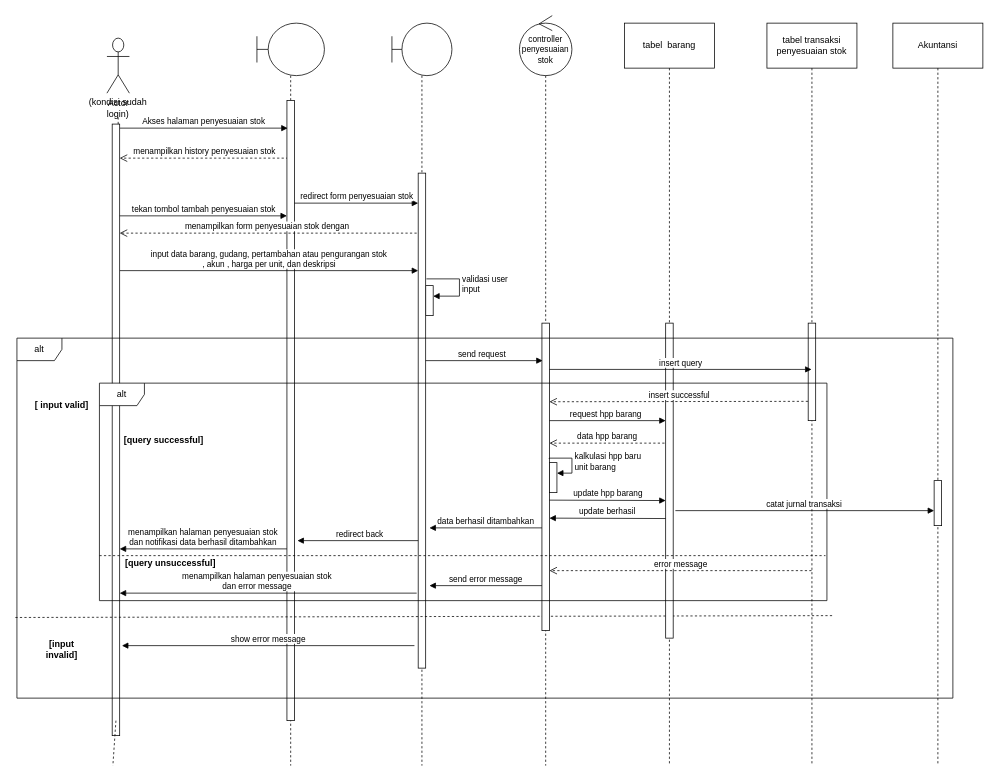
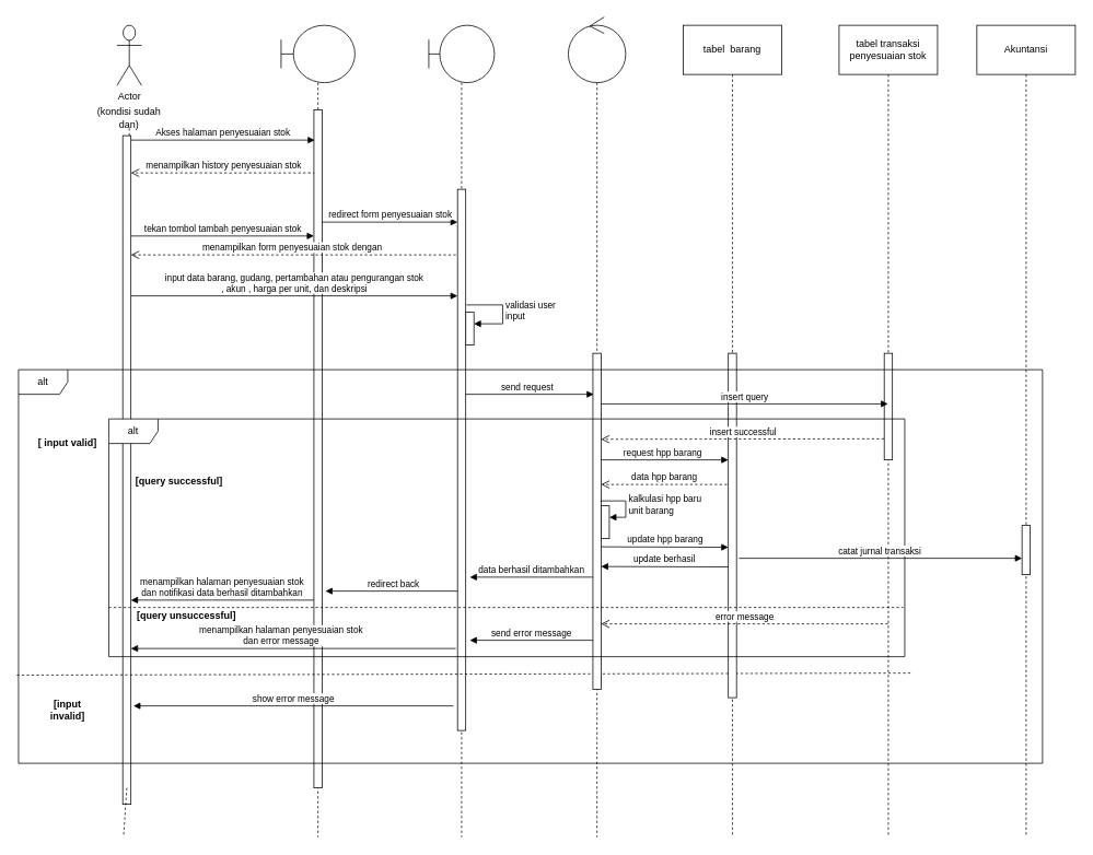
  <mxCell id="0" />
  <mxCell id="1" parent="0" />
  <mxCell id="2" value="redirect back" style="html=1;verticalAlign=bottom;endArrow=block;entryX=1.4;entryY=0.527;entryDx=0;entryDy=0;entryPerimeter=0;" edge="1" parent="1"><mxGeometry width="80" relative="1" as="geometry"><mxPoint x="561.58" y="719.999" as="sourcePoint" /><mxPoint x="396.08" y="719.999" as="targetPoint" /></mxGeometry></mxCell>
  <mxCell id="3" value="menampilkan history penyesuaian stok" style="html=1;verticalAlign=bottom;endArrow=open;dashed=1;endSize=8;exitX=0.186;exitY=0.27;exitDx=0;exitDy=0;exitPerimeter=0;" edge="1" parent="1"><mxGeometry relative="1" as="geometry"><mxPoint x="383.94" y="210" as="sourcePoint" /><mxPoint x="159.08" y="210" as="targetPoint" /></mxGeometry></mxCell>
  <mxCell id="4" value="" style="shape=umlLifeline;participant=umlBoundary;perimeter=lifelinePerimeter;whiteSpace=wrap;html=1;container=1;collapsible=0;recursiveResize=0;verticalAlign=top;spacingTop=36;labelBackgroundColor=#ffffff;outlineConnect=0;size=70;" vertex="1" parent="1"><mxGeometry x="342.08" y="30" width="90" height="990" as="geometry" /></mxCell>
  <mxCell id="5" value="" style="html=1;points=[];perimeter=orthogonalPerimeter;" vertex="1" parent="4"><mxGeometry x="40" y="103" width="10" height="827" as="geometry" /></mxCell>
  <mxCell id="6" value="" style="shape=umlLifeline;participant=umlBoundary;perimeter=lifelinePerimeter;whiteSpace=wrap;html=1;container=1;collapsible=0;recursiveResize=0;verticalAlign=top;spacingTop=36;labelBackgroundColor=#ffffff;outlineConnect=0;size=70;" vertex="1" parent="1"><mxGeometry x="522.08" y="30" width="80" height="990" as="geometry" /></mxCell>
  <mxCell id="7" value="validasi user &lt;br&gt;input" style="edgeStyle=orthogonalEdgeStyle;html=1;align=left;spacingLeft=2;endArrow=block;rounded=0;entryX=1;entryY=0.35;entryDx=0;entryDy=0;entryPerimeter=0;" edge="1" target="8" parent="6"><mxGeometry relative="1" as="geometry"><mxPoint x="46" y="341" as="sourcePoint" /><Array as="points"><mxPoint x="90" y="341" /><mxPoint x="90" y="364" /></Array></mxGeometry></mxCell>
  <mxCell id="8" value="" style="html=1;points=[];perimeter=orthogonalPerimeter;" vertex="1" parent="6"><mxGeometry x="45" y="350" width="10" height="40" as="geometry" /></mxCell>
  <mxCell id="9" value="" style="html=1;points=[];perimeter=orthogonalPerimeter;" vertex="1" parent="6"><mxGeometry x="35" y="200" width="10" height="660" as="geometry" /></mxCell>
  <mxCell id="10" value="tabel transaksi penyesuaian stok" style="shape=umlLifeline;perimeter=lifelinePerimeter;whiteSpace=wrap;html=1;container=1;collapsible=0;recursiveResize=0;outlineConnect=0;size=60;" vertex="1" parent="1"><mxGeometry x="1022.08" y="30" width="120" height="990" as="geometry" /></mxCell>
  <mxCell id="11" value="" style="html=1;points=[];perimeter=orthogonalPerimeter;" vertex="1" parent="10"><mxGeometry x="55" y="400" width="10" height="130" as="geometry" /></mxCell>
  <mxCell id="12" value="Akses halaman penyesuaian stok" style="html=1;verticalAlign=bottom;endArrow=block;entryX=0.1;entryY=0.109;entryDx=0;entryDy=0;entryPerimeter=0;" edge="1" parent="1"><mxGeometry width="80" relative="1" as="geometry"><mxPoint x="159.08" y="170.003" as="sourcePoint" /><mxPoint x="383.08" y="170.003" as="targetPoint" /></mxGeometry></mxCell>
  <mxCell id="13" value="menampilkan form penyesuaian stok dengan&amp;nbsp;" style="html=1;verticalAlign=bottom;endArrow=open;dashed=1;endSize=8;" edge="1" parent="1"><mxGeometry relative="1" as="geometry"><mxPoint x="555.08" y="310" as="sourcePoint" /><mxPoint x="159.08" y="310" as="targetPoint" /></mxGeometry></mxCell>
  <mxCell id="14" value="input data barang, gudang, pertambahan atau pengurangan stok&lt;br&gt;, akun , harga per unit, dan deskripsi" style="html=1;verticalAlign=bottom;endArrow=block;" edge="1" parent="1"><mxGeometry width="80" relative="1" as="geometry"><mxPoint x="159.08" y="360" as="sourcePoint" /><mxPoint x="557.08" y="360" as="targetPoint" /></mxGeometry></mxCell>
  <mxCell id="15" value="redirect form penyesuaian stok" style="html=1;verticalAlign=bottom;endArrow=block;" edge="1" parent="1"><mxGeometry width="80" relative="1" as="geometry"><mxPoint x="392.08" y="270" as="sourcePoint" /><mxPoint x="557.08" y="270" as="targetPoint" /></mxGeometry></mxCell>
  <mxCell id="16" value="&lt;b&gt;[input invalid]&lt;/b&gt;" style="text;html=1;strokeColor=none;fillColor=none;align=center;verticalAlign=middle;whiteSpace=wrap;rounded=0;" vertex="1" parent="1"><mxGeometry x="42.08" y="840" width="80" height="50" as="geometry" /></mxCell>
  <mxCell id="17" value="&lt;b&gt;[ input valid]&lt;/b&gt;" style="text;html=1;strokeColor=none;fillColor=none;align=center;verticalAlign=middle;whiteSpace=wrap;rounded=0;" vertex="1" parent="1"><mxGeometry x="42.08" y="510" width="80" height="60" as="geometry" /></mxCell>
  <mxCell id="18" value="" style="group" vertex="1" connectable="0" parent="1"><mxGeometry x="112.08" y="30" width="90" height="950" as="geometry" /></mxCell>
- <mxCell id="19" value="Actor" style="shape=umlActor;verticalLabelPosition=bottom;labelBackgroundColor=#ffffff;verticalAlign=top;html=1;outlineConnect=0;" vertex="1" parent="18"><mxGeometry x="30" y="20" width="30" height="73.421" as="geometry" /></mxCell>
- <mxCell id="20" value="(kondisi sudah login)" style="text;html=1;strokeColor=none;fillColor=none;align=center;verticalAlign=middle;whiteSpace=wrap;rounded=0;" vertex="1" parent="18"><mxGeometry y="100.342" width="90" height="24.474" as="geometry" /></mxCell>
+ <mxCell id="19" value="Actor" style="shape=umlActor;verticalLabelPosition=bottom;labelBackgroundColor=#ffffff;verticalAlign=top;html=1;outlineConnect=0;" vertex="1" parent="18"><mxGeometry x="30" width="30" height="73.421" as="geometry" /></mxCell>
+ <mxCell id="20" value="(kondisi sudah dan)" style="text;html=1;strokeColor=none;fillColor=none;align=center;verticalAlign=middle;whiteSpace=wrap;rounded=0;" vertex="1" parent="18"><mxGeometry y="100.342" width="90" height="24.474" as="geometry" /></mxCell>
  <mxCell id="21" value="" style="html=1;points=[];perimeter=orthogonalPerimeter;" vertex="1" parent="18"><mxGeometry x="37" y="134.61" width="10" height="815.39" as="geometry" /></mxCell>
  <mxCell id="22" value="" style="endArrow=none;dashed=1;html=1;" edge="1" parent="18"><mxGeometry width="50" height="50" relative="1" as="geometry"><mxPoint x="42" y="930.0" as="sourcePoint" /><mxPoint x="37.92" y="990" as="targetPoint" /></mxGeometry></mxCell>
  <mxCell id="23" value="" style="endArrow=none;dashed=1;html=1;entryX=0.5;entryY=1;entryDx=0;entryDy=0;" edge="1" parent="18" source="21" target="20"><mxGeometry width="50" height="50" relative="1" as="geometry"><mxPoint x="270" y="1015.658" as="sourcePoint" /><mxPoint x="274" y="232.5" as="targetPoint" /></mxGeometry></mxCell>
  <mxCell id="24" value="tekan tombol tambah penyesuaian stok" style="html=1;verticalAlign=bottom;endArrow=block;entryX=0;entryY=0.431;entryDx=0;entryDy=0;entryPerimeter=0;" edge="1" parent="18"><mxGeometry width="80" relative="1" as="geometry"><mxPoint x="47" y="256.97" as="sourcePoint" /><mxPoint x="270" y="256.97" as="targetPoint" /></mxGeometry></mxCell>
  <mxCell id="25" value="" style="endArrow=none;dashed=1;html=1;entryX=0.998;entryY=0.806;entryDx=0;entryDy=0;entryPerimeter=0;exitX=-0.002;exitY=0.71;exitDx=0;exitDy=0;exitPerimeter=0;" edge="1" parent="1"><mxGeometry width="50" height="50" relative="1" as="geometry"><mxPoint x="20" y="822.48" as="sourcePoint" /><mxPoint x="1109.9" y="820" as="targetPoint" /></mxGeometry></mxCell>
  <mxCell id="26" value="request hpp barang" style="html=1;verticalAlign=bottom;endArrow=block;" edge="1" parent="1"><mxGeometry width="80" relative="1" as="geometry"><mxPoint x="726.58" y="560" as="sourcePoint" /><mxPoint x="887.08" y="560" as="targetPoint" /></mxGeometry></mxCell>
  <mxCell id="27" value="tabel&amp;nbsp; barang" style="shape=umlLifeline;perimeter=lifelinePerimeter;whiteSpace=wrap;html=1;container=1;collapsible=0;recursiveResize=0;outlineConnect=0;size=60;" vertex="1" parent="1"><mxGeometry x="832.08" y="30" width="120" height="990" as="geometry" /></mxCell>
  <mxCell id="28" value="" style="html=1;points=[];perimeter=orthogonalPerimeter;" vertex="1" parent="27"><mxGeometry x="55" y="400" width="10" height="420" as="geometry" /></mxCell>
  <mxCell id="29" value="send request&amp;nbsp;&amp;nbsp;" style="html=1;verticalAlign=bottom;endArrow=block;entryX=0.443;entryY=0.587;entryDx=0;entryDy=0;entryPerimeter=0;" edge="1" parent="1"><mxGeometry width="80" relative="1" as="geometry"><mxPoint x="567.08" y="480" as="sourcePoint" /><mxPoint x="723.09" y="480" as="targetPoint" /></mxGeometry></mxCell>
  <mxCell id="30" value="data hpp barang" style="html=1;verticalAlign=bottom;endArrow=open;dashed=1;endSize=8;exitX=-0.158;exitY=0.572;exitDx=0;exitDy=0;exitPerimeter=0;" edge="1" parent="1"><mxGeometry relative="1" as="geometry"><mxPoint x="885.5" y="590" as="sourcePoint" /><mxPoint x="732.08" y="590" as="targetPoint" /></mxGeometry></mxCell>
  <mxCell id="31" value="" style="shape=umlLifeline;participant=umlControl;perimeter=lifelinePerimeter;whiteSpace=wrap;html=1;container=1;collapsible=0;recursiveResize=0;verticalAlign=top;spacingTop=36;labelBackgroundColor=#ffffff;outlineConnect=0;size=80;" vertex="1" parent="1"><mxGeometry x="692.08" y="20" width="70" height="1000" as="geometry" /></mxCell>
- <mxCell id="32" value="&lt;font style=&quot;font-size: 11px&quot;&gt;controller penyesuaian stok&lt;/font&gt;" style="text;html=1;strokeColor=none;fillColor=none;align=center;verticalAlign=middle;whiteSpace=wrap;rounded=0;" vertex="1" parent="31"><mxGeometry x="15" y="35" width="40" height="20" as="geometry" /></mxCell>
  <mxCell id="33" value="" style="html=1;points=[];perimeter=orthogonalPerimeter;" vertex="1" parent="31"><mxGeometry x="30" y="410" width="10" height="410" as="geometry" /></mxCell>
  <mxCell id="34" value="" style="html=1;points=[];perimeter=orthogonalPerimeter;" vertex="1" parent="31"><mxGeometry x="40" y="596" width="10" height="40" as="geometry" /></mxCell>
  <mxCell id="35" value="update hpp barang" style="html=1;verticalAlign=bottom;endArrow=block;entryX=0;entryY=0.752;entryDx=0;entryDy=0;entryPerimeter=0;" edge="1" parent="1"><mxGeometry width="80" relative="1" as="geometry"><mxPoint x="732.08" y="666" as="sourcePoint" /><mxPoint x="887.08" y="666.56" as="targetPoint" /></mxGeometry></mxCell>
  <mxCell id="36" value="insert query" style="html=1;verticalAlign=bottom;endArrow=block;" edge="1" parent="1"><mxGeometry width="80" relative="1" as="geometry"><mxPoint x="732.08" y="491.71" as="sourcePoint" /><mxPoint x="1081.58" y="491.71" as="targetPoint" /></mxGeometry></mxCell>
  <mxCell id="37" value="insert successful" style="html=1;verticalAlign=bottom;endArrow=open;dashed=1;endSize=8;exitX=-0.019;exitY=0.346;exitDx=0;exitDy=0;exitPerimeter=0;" edge="1" parent="1"><mxGeometry relative="1" as="geometry"><mxPoint x="1076.86" y="534.29" as="sourcePoint" /><mxPoint x="732.05" y="534.82" as="targetPoint" /></mxGeometry></mxCell>
  <mxCell id="38" value="kalkulasi hpp baru &lt;br&gt;unit barang" style="edgeStyle=orthogonalEdgeStyle;html=1;align=left;spacingLeft=2;endArrow=block;rounded=0;entryX=1.003;entryY=0.35;exitX=0.967;exitY=0.562;exitDx=0;exitDy=0;exitPerimeter=0;entryDx=0;entryDy=0;entryPerimeter=0;" edge="1" target="34" parent="1"><mxGeometry relative="1" as="geometry"><mxPoint x="731.75" y="611.08" as="sourcePoint" /><Array as="points"><mxPoint x="732.08" y="610" /><mxPoint x="762.08" y="610" /><mxPoint x="762.08" y="630" /></Array></mxGeometry></mxCell>
  <mxCell id="39" value="update berhasil" style="html=1;verticalAlign=bottom;endArrow=block;entryX=0;entryY=0.752;entryDx=0;entryDy=0;entryPerimeter=0;" edge="1" parent="1"><mxGeometry width="80" relative="1" as="geometry"><mxPoint x="887.05" y="690.56" as="sourcePoint" /><mxPoint x="732.05" y="690" as="targetPoint" /></mxGeometry></mxCell>
  <mxCell id="40" value="data berhasil ditambahkan" style="html=1;verticalAlign=bottom;endArrow=block;entryX=0;entryY=0.752;entryDx=0;entryDy=0;entryPerimeter=0;" edge="1" parent="1"><mxGeometry width="80" relative="1" as="geometry"><mxPoint x="722.08" y="703" as="sourcePoint" /><mxPoint x="572.08" y="703" as="targetPoint" /></mxGeometry></mxCell>
  <mxCell id="41" value="menampilkan halaman penyesuaian stok&lt;br&gt;dan notifikasi data berhasil ditambahkan" style="html=1;verticalAlign=bottom;endArrow=block;" edge="1" parent="1" target="21"><mxGeometry width="80" relative="1" as="geometry"><mxPoint x="382.08" y="731" as="sourcePoint" /><mxPoint x="222.08" y="730.663" as="targetPoint" /></mxGeometry></mxCell>
  <mxCell id="42" value="error message" style="html=1;verticalAlign=bottom;endArrow=open;dashed=1;endSize=8;" edge="1" parent="1" source="10"><mxGeometry relative="1" as="geometry"><mxPoint x="885.5" y="760" as="sourcePoint" /><mxPoint x="732.08" y="760" as="targetPoint" /></mxGeometry></mxCell>
  <mxCell id="43" value="send error message" style="html=1;verticalAlign=bottom;endArrow=block;entryX=0;entryY=0.752;entryDx=0;entryDy=0;entryPerimeter=0;" edge="1" parent="1"><mxGeometry width="80" relative="1" as="geometry"><mxPoint x="722.08" y="780" as="sourcePoint" /><mxPoint x="572.08" y="780" as="targetPoint" /></mxGeometry></mxCell>
  <mxCell id="44" value="show error message" style="html=1;verticalAlign=bottom;endArrow=block;" edge="1" parent="1"><mxGeometry width="80" relative="1" as="geometry"><mxPoint x="552.08" y="860" as="sourcePoint" /><mxPoint x="162.08" y="860" as="targetPoint" /></mxGeometry></mxCell>
  <mxCell id="45" value="menampilkan halaman penyesuaian stok&lt;br&gt;dan error message" style="html=1;verticalAlign=bottom;endArrow=block;" edge="1" parent="1" target="21"><mxGeometry x="0.076" width="80" relative="1" as="geometry"><mxPoint x="555.08" y="790" as="sourcePoint" /><mxPoint x="332.08" y="790" as="targetPoint" /><mxPoint as="offset" /></mxGeometry></mxCell>
  <mxCell id="46" value="Akuntansi" style="shape=umlLifeline;perimeter=lifelinePerimeter;whiteSpace=wrap;html=1;container=1;collapsible=0;recursiveResize=0;outlineConnect=0;size=60;" vertex="1" parent="1"><mxGeometry x="1190" y="30" width="120" height="990" as="geometry" /></mxCell>
  <mxCell id="47" value="" style="html=1;points=[];perimeter=orthogonalPerimeter;" vertex="1" parent="46"><mxGeometry x="55" y="610" width="10" height="60" as="geometry" /></mxCell>
  <mxCell id="48" value="" style="group" vertex="1" connectable="0" parent="1"><mxGeometry x="132.08" y="510" width="970" height="289.999" as="geometry" /></mxCell>
  <mxCell id="49" value="alt" style="shape=umlFrame;whiteSpace=wrap;html=1;" vertex="1" parent="48"><mxGeometry width="970" height="289.999" as="geometry" /></mxCell>
  <mxCell id="50" value="" style="endArrow=none;dashed=1;html=1;exitX=0;exitY=0.749;exitDx=0;exitDy=0;exitPerimeter=0;entryX=0.998;entryY=0.749;entryDx=0;entryDy=0;entryPerimeter=0;" edge="1" parent="48"><mxGeometry width="50" height="50" relative="1" as="geometry"><mxPoint y="229.999" as="sourcePoint" /><mxPoint x="968.06" y="229.999" as="targetPoint" /></mxGeometry></mxCell>
  <mxCell id="51" value="&lt;b&gt;[query successful]&lt;/b&gt;" style="text;html=1;strokeColor=none;fillColor=none;align=center;verticalAlign=middle;whiteSpace=wrap;rounded=0;" vertex="1" parent="48"><mxGeometry x="29.998" y="49.997" width="112.464" height="51.428" as="geometry" /></mxCell>
  <mxCell id="52" value="&lt;b&gt;[query unsuccessful]&lt;/b&gt;" style="text;html=1;strokeColor=none;fillColor=none;align=center;verticalAlign=middle;whiteSpace=wrap;rounded=0;" vertex="1" parent="48"><mxGeometry x="20" y="220" width="150" height="40" as="geometry" /></mxCell>
  <mxCell id="53" value="catat jurnal transaksi&amp;nbsp;" style="html=1;verticalAlign=bottom;endArrow=block;" edge="1" parent="48" target="47"><mxGeometry width="80" relative="1" as="geometry"><mxPoint x="767.92" y="170" as="sourcePoint" /><mxPoint x="847.92" y="170" as="targetPoint" /></mxGeometry></mxCell>
  <mxCell id="54" value="alt" style="shape=umlFrame;whiteSpace=wrap;html=1;" vertex="1" parent="1"><mxGeometry x="22.08" y="450" width="1247.92" height="480" as="geometry" /></mxCell>
